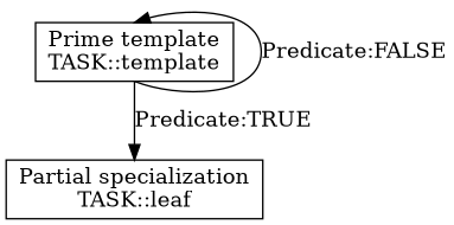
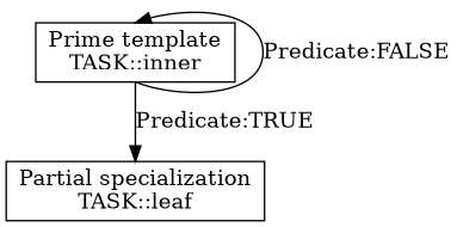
  digraph {
    node [shape=box]
-   n1 [label="Prime template\nTASK::template"]
+   n1 [label="Prime template\nTASK::inner"]
    n2 [label="Partial specialization\nTASK::leaf\n"]
    n1 -> n1 [headport=n label="Predicate:FALSE" tailport=s]
    n1 -> n2 [label="Predicate:TRUE"]
  }
